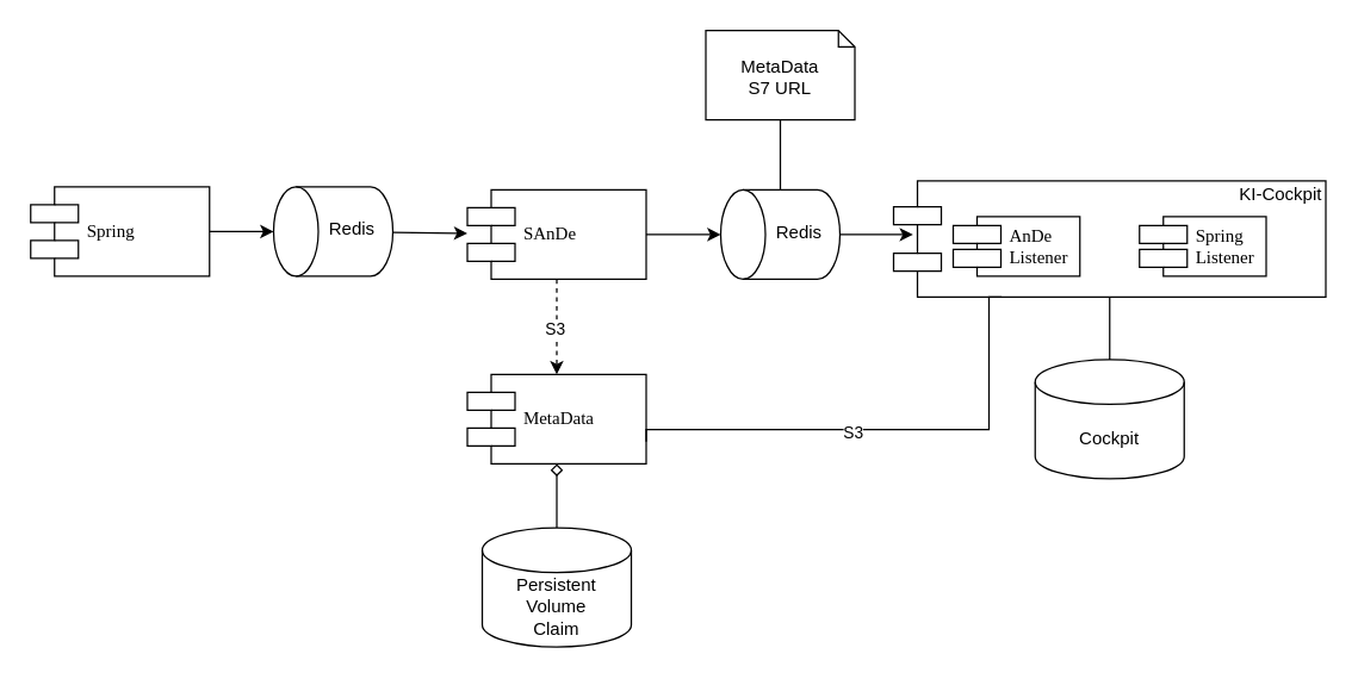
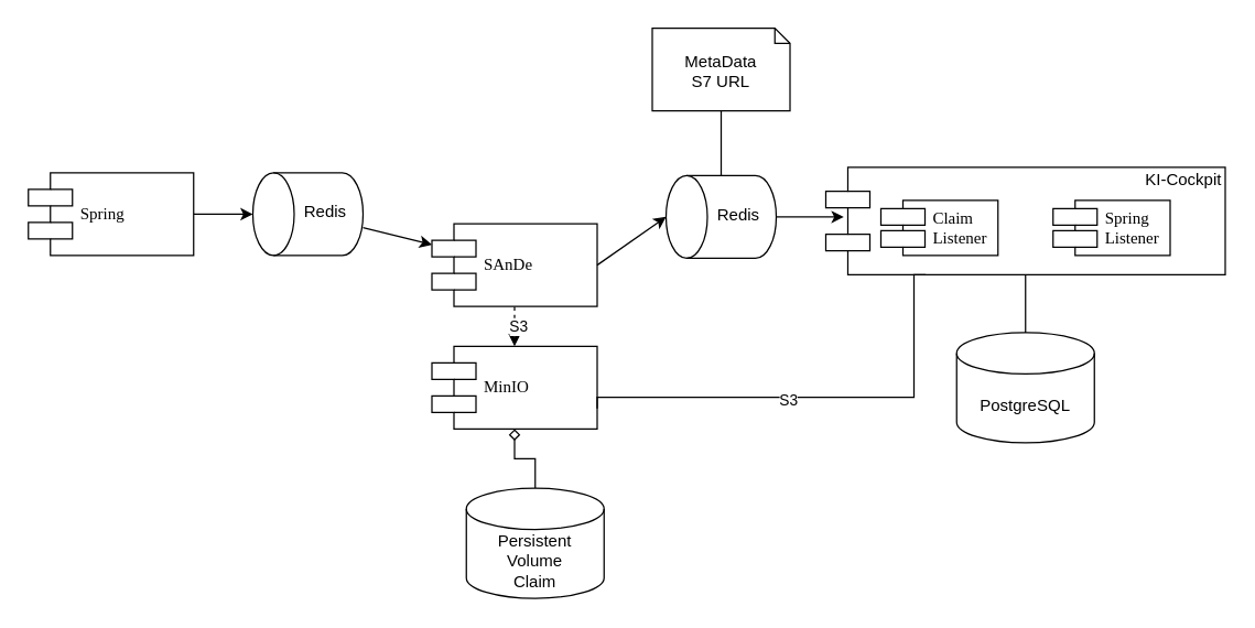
  <mxCell id="0" />
  <mxCell id="1" parent="0" />
  <mxCell id="2" value="" style="shape=component;align=left;spacingLeft=36;rounded=0;shadow=0;comic=0;labelBackgroundColor=none;strokeWidth=1;fontFamily=Verdana;fontSize=12;html=1;" vertex="1" parent="1"><mxGeometry x="599" y="121" width="290" height="78" as="geometry" /></mxCell>
- <mxCell id="3" value="MetaData" style="shape=component;align=left;spacingLeft=36;rounded=0;shadow=0;comic=0;labelBackgroundColor=none;strokeWidth=1;fontFamily=Verdana;fontSize=12;html=1;" vertex="1" parent="1"><mxGeometry x="313" y="251" width="120" height="60" as="geometry" /></mxCell>
+ <mxCell id="3" value="MinIO" style="shape=component;align=left;spacingLeft=36;rounded=0;shadow=0;comic=0;labelBackgroundColor=none;strokeWidth=1;fontFamily=Verdana;fontSize=12;html=1;" vertex="1" parent="1"><mxGeometry x="313" y="251" width="120" height="60" as="geometry" /></mxCell>
  <mxCell id="4" value="" style="edgeStyle=orthogonalEdgeStyle;rounded=0;orthogonalLoop=1;jettySize=auto;html=1;dashed=1;" edge="1" parent="1" source="8" target="3"><mxGeometry relative="1" as="geometry" /></mxCell>
  <mxCell id="5" value="S3" style="edgeLabel;html=1;align=center;verticalAlign=middle;resizable=0;points=[];" vertex="1" connectable="0" parent="4"><mxGeometry x="0.022" y="-2" relative="1" as="geometry"><mxPoint as="offset" /></mxGeometry></mxCell>
  <mxCell id="6" value="" style="edgeStyle=none;sketch=0;hachureGap=4;jiggle=2;curveFitting=1;html=1;fontFamily=Architects Daughter;fontSource=https%3A%2F%2Ffonts.googleapis.com%2Fcss%3Ffamily%3DArchitects%2BDaughter;fontSize=16;" edge="1" parent="1" source="7" target="11"><mxGeometry relative="1" as="geometry" /></mxCell>
  <mxCell id="7" value="Spring" style="shape=component;align=left;spacingLeft=36;rounded=0;shadow=0;comic=0;labelBackgroundColor=none;strokeWidth=1;fontFamily=Verdana;fontSize=12;html=1;" vertex="1" parent="1"><mxGeometry x="20" y="125" width="120" height="60" as="geometry" /></mxCell>
- <mxCell id="8" value="SAnDe" style="shape=component;align=left;spacingLeft=36;rounded=0;shadow=0;comic=0;labelBackgroundColor=none;strokeWidth=1;fontFamily=Verdana;fontSize=12;html=1;" vertex="1" parent="1"><mxGeometry x="313" y="127" width="120" height="60" as="geometry" /></mxCell>
+ <mxCell id="8" value="SAnDe" style="shape=component;align=left;spacingLeft=36;rounded=0;shadow=0;comic=0;labelBackgroundColor=none;strokeWidth=1;fontFamily=Verdana;fontSize=12;html=1;" vertex="1" parent="1"><mxGeometry x="313" y="162" width="120" height="60" as="geometry" /></mxCell>
  <mxCell id="9" value="" style="edgeStyle=orthogonalEdgeStyle;rounded=0;orthogonalLoop=1;jettySize=auto;html=1;endArrow=none;endFill=0;exitX=1;exitY=0.5;exitDx=0;exitDy=0;exitPerimeter=0;" edge="1" parent="1" source="24" target="19"><mxGeometry relative="1" as="geometry" /></mxCell>
  <mxCell id="10" value="" style="edgeStyle=none;sketch=0;hachureGap=4;jiggle=2;curveFitting=1;html=1;fontFamily=Architects Daughter;fontSource=https%3A%2F%2Ffonts.googleapis.com%2Fcss%3Ffamily%3DArchitects%2BDaughter;fontSize=16;" edge="1" parent="1" source="11" target="8"><mxGeometry relative="1" as="geometry" /></mxCell>
  <mxCell id="11" value="Redis" style="shape=cylinder3;whiteSpace=wrap;html=1;boundedLbl=1;backgroundOutline=1;size=15;rotation=270;textDirection=vertical-lr;" vertex="1" parent="1"><mxGeometry x="193" y="115" width="60" height="80" as="geometry" /></mxCell>
- <mxCell id="12" value="AnDe&lt;br&gt;Listener" style="shape=component;align=left;spacingLeft=36;rounded=0;shadow=0;comic=0;labelBackgroundColor=none;strokeWidth=1;fontFamily=Verdana;fontSize=12;html=1;" vertex="1" parent="1"><mxGeometry x="639" y="145" width="85" height="40" as="geometry" /></mxCell>
+ <mxCell id="12" value="Claim&lt;br&gt;Listener" style="shape=component;align=left;spacingLeft=36;rounded=0;shadow=0;comic=0;labelBackgroundColor=none;strokeWidth=1;fontFamily=Verdana;fontSize=12;html=1;" vertex="1" parent="1"><mxGeometry x="639" y="145" width="85" height="40" as="geometry" /></mxCell>
  <mxCell id="13" value="" style="edgeStyle=orthogonalEdgeStyle;rounded=0;orthogonalLoop=1;jettySize=auto;html=1;endArrow=none;endFill=0;" edge="1" parent="1" source="14" target="2"><mxGeometry relative="1" as="geometry"><mxPoint x="744" y="285" as="sourcePoint" /></mxGeometry></mxCell>
- <mxCell id="14" value="Cockpit" style="shape=cylinder3;whiteSpace=wrap;html=1;boundedLbl=1;backgroundOutline=1;size=15;" vertex="1" parent="1"><mxGeometry x="694" y="241" width="100" height="80" as="geometry" /></mxCell>
+ <mxCell id="14" value="PostgreSQL" style="shape=cylinder3;whiteSpace=wrap;html=1;boundedLbl=1;backgroundOutline=1;size=15;" vertex="1" parent="1"><mxGeometry x="694" y="241" width="100" height="80" as="geometry" /></mxCell>
  <mxCell id="15" value="" style="endArrow=none;html=1;rounded=0;edgeStyle=orthogonalEdgeStyle;exitX=1;exitY=0.75;exitDx=0;exitDy=0;entryX=0.25;entryY=1;entryDx=0;entryDy=0;" edge="1" parent="1" source="3" target="2"><mxGeometry width="50" height="50" relative="1" as="geometry"><mxPoint x="293" y="431" as="sourcePoint" /><mxPoint x="343" y="381" as="targetPoint" /><Array as="points"><mxPoint x="433" y="288" /><mxPoint x="663" y="288" /><mxPoint x="663" y="199" /></Array></mxGeometry></mxCell>
  <mxCell id="16" value="S3" style="edgeLabel;html=1;align=center;verticalAlign=middle;resizable=0;points=[];" vertex="1" connectable="0" parent="15"><mxGeometry x="-0.131" y="-1" relative="1" as="geometry"><mxPoint as="offset" /></mxGeometry></mxCell>
  <mxCell id="17" value="" style="edgeStyle=orthogonalEdgeStyle;rounded=0;orthogonalLoop=1;jettySize=auto;html=1;endArrow=diamond;endFill=0;" edge="1" parent="1" source="18" target="3"><mxGeometry relative="1" as="geometry" /></mxCell>
- <mxCell id="18" value="Persistent&lt;br&gt;Volume&lt;br&gt;Claim" style="shape=cylinder3;whiteSpace=wrap;html=1;boundedLbl=1;backgroundOutline=1;size=15;" vertex="1" parent="1"><mxGeometry x="323" y="354" width="100" height="80" as="geometry" /></mxCell>
+ <mxCell id="18" value="Persistent&lt;br&gt;Volume&lt;br&gt;Claim" style="shape=cylinder3;whiteSpace=wrap;html=1;boundedLbl=1;backgroundOutline=1;size=15;" vertex="1" parent="1"><mxGeometry x="338" y="354" width="100" height="80" as="geometry" /></mxCell>
  <mxCell id="19" value="&lt;div style=&quot;text-align: left;&quot;&gt;&lt;span style=&quot;background-color: initial;&quot;&gt;MetaData&lt;/span&gt;&lt;/div&gt;S7 URL" style="shape=note2;boundedLbl=1;whiteSpace=wrap;html=1;size=11;verticalAlign=top;align=center;" vertex="1" parent="1"><mxGeometry x="473" y="20" width="100" height="60" as="geometry" /></mxCell>
  <mxCell id="20" value="Spring&lt;br&gt;Listener" style="shape=component;align=left;spacingLeft=36;rounded=0;shadow=0;comic=0;labelBackgroundColor=none;strokeWidth=1;fontFamily=Verdana;fontSize=12;html=1;" vertex="1" parent="1"><mxGeometry x="764" y="145" width="85" height="40" as="geometry" /></mxCell>
  <mxCell id="21" value="KI-Cockpit" style="text;html=1;align=center;verticalAlign=middle;whiteSpace=wrap;rounded=0;" vertex="1" parent="1"><mxGeometry x="829" y="115" width="60" height="30" as="geometry" /></mxCell>
  <mxCell id="22" value="" style="endArrow=classic;html=1;hachureGap=4;fontFamily=Architects Daughter;fontSource=https%3A%2F%2Ffonts.googleapis.com%2Fcss%3Ffamily%3DArchitects%2BDaughter;fontSize=16;exitX=1;exitY=0.5;exitDx=0;exitDy=0;entryX=0.5;entryY=0;entryDx=0;entryDy=0;entryPerimeter=0;" edge="1" parent="1" source="8" target="24"><mxGeometry width="50" height="50" relative="1" as="geometry"><mxPoint x="443" y="181" as="sourcePoint" /><mxPoint x="493" y="131" as="targetPoint" /></mxGeometry></mxCell>
  <mxCell id="23" value="" style="edgeStyle=none;sketch=0;hachureGap=4;jiggle=2;curveFitting=1;html=1;fontFamily=Architects Daughter;fontSource=https%3A%2F%2Ffonts.googleapis.com%2Fcss%3Ffamily%3DArchitects%2BDaughter;fontSize=16;entryX=0.045;entryY=0.462;entryDx=0;entryDy=0;entryPerimeter=0;" edge="1" parent="1" source="24" target="2"><mxGeometry relative="1" as="geometry" /></mxCell>
  <mxCell id="24" value="Redis" style="shape=cylinder3;whiteSpace=wrap;html=1;boundedLbl=1;backgroundOutline=1;size=15;rotation=270;textDirection=vertical-lr;" vertex="1" parent="1"><mxGeometry x="493" y="117" width="60" height="80" as="geometry" /></mxCell>
